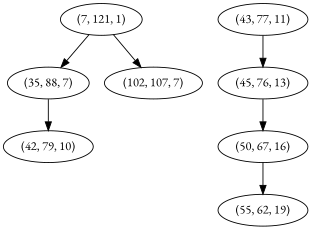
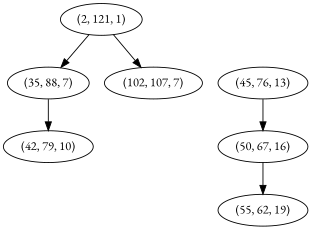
  digraph {
    fontname="EB Garamond"
    node [fontname="EB Garamond"]
    edge [fontname="EB Garamond"]
-   "(2, 121, 1)" [label="(7, 121, 1)"]
+   "(2, 121, 1)"
    "(35, 88, 7)"
    "(102, 107, 7)"
    "(42, 79, 10)"
    n5 [label="(45, 76, 13)"]
-   "(43, 77, 11)"
    "(50, 67, 16)"
    "(55, 62, 19)"
    "(2, 121, 1)" -> "(35, 88, 7)"
    "(2, 121, 1)" -> "(102, 107, 7)"
    "(35, 88, 7)" -> "(42, 79, 10)"
    n5 -> "(50, 67, 16)"
-   "(43, 77, 11)" -> n5
    "(50, 67, 16)" -> "(55, 62, 19)"
  }
